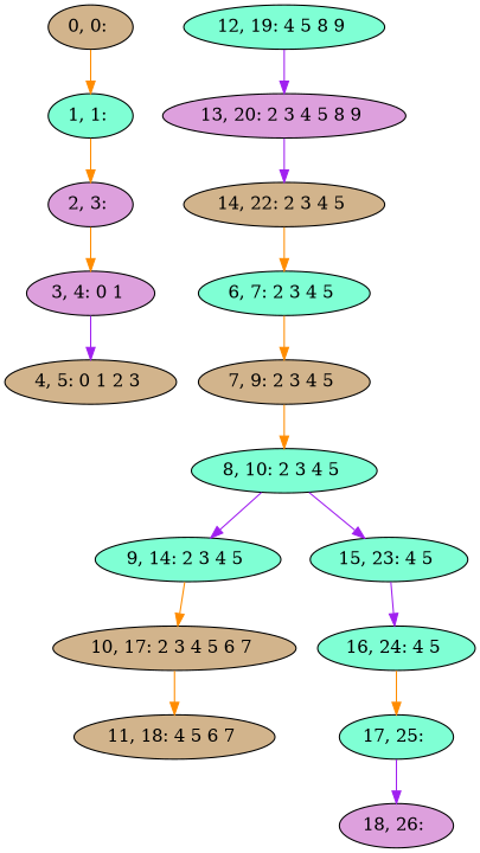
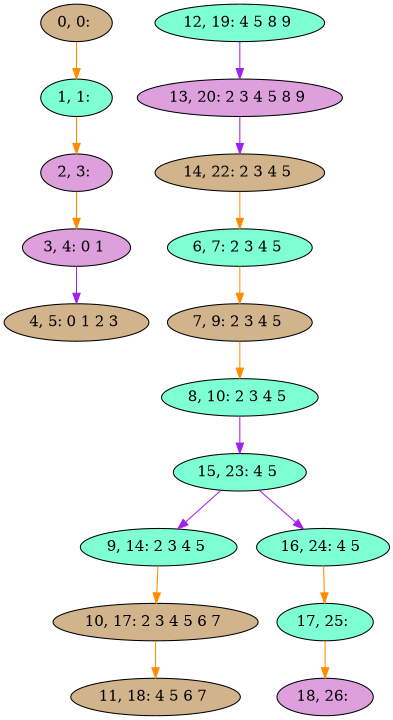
  digraph {
    node [fillcolor=aquamarine style=filled]
    edge [color=darkorange]
    n1 [fillcolor=tan label="0, 0: "]
    n2 [label="1, 1: "]
    n3 [fillcolor=plum label="2, 3: "]
    n4 [fillcolor=plum label="3, 4: 0 1 "]
    n5 [fillcolor=tan label="4, 5: 0 1 2 3 "]
    n6 [label="6, 7: 2 3 4 5 "]
    n7 [fillcolor=tan label="7, 9: 2 3 4 5 "]
    n8 [label="8, 10: 2 3 4 5 "]
    n9 [label="9, 14: 2 3 4 5 "]
    n10 [label="15, 23: 4 5 "]
    n11 [fillcolor=tan label="10, 17: 2 3 4 5 6 7 "]
    n12 [label="16, 24: 4 5 "]
    n13 [fillcolor=tan label="11, 18: 4 5 6 7 "]
    n14 [label="12, 19: 4 5 8 9 "]
    n15 [fillcolor=plum label="13, 20: 2 3 4 5 8 9 "]
    n16 [fillcolor=tan label="14, 22: 2 3 4 5 "]
    n17 [label="17, 25: "]
    n18 [fillcolor=plum label="18, 26: "]
    n1 -> n2
    n2 -> n3
    n3 -> n4
    n4 -> n5 [color=purple]
    n6 -> n7
    n7 -> n8
-   n8 -> n9 [color=purple]
+   n10 -> n9 [color=purple]
    n8 -> n10 [color=purple]
    n9 -> n11
    n10 -> n12 [color=purple]
    n11 -> n13
    n12 -> n17
    n14 -> n15 [color=purple]
    n15 -> n16 [color=purple]
    n16 -> n6
-   n17 -> n18 [color=purple]
+   n17 -> n18
  }
